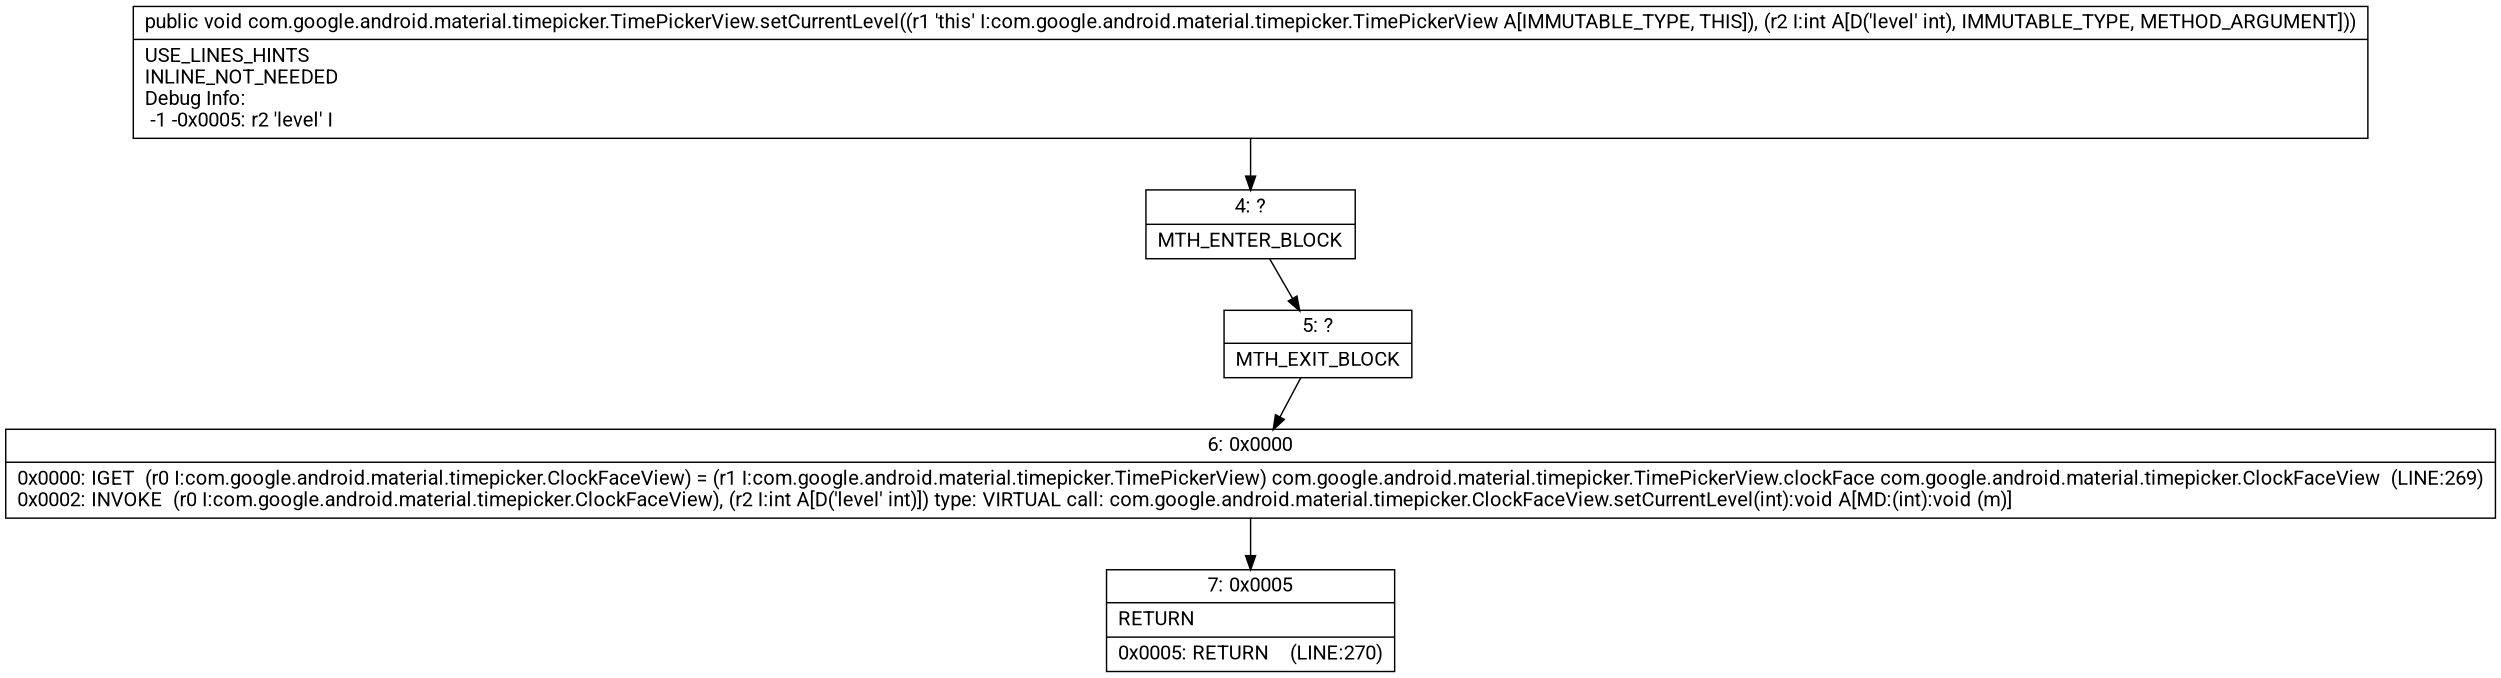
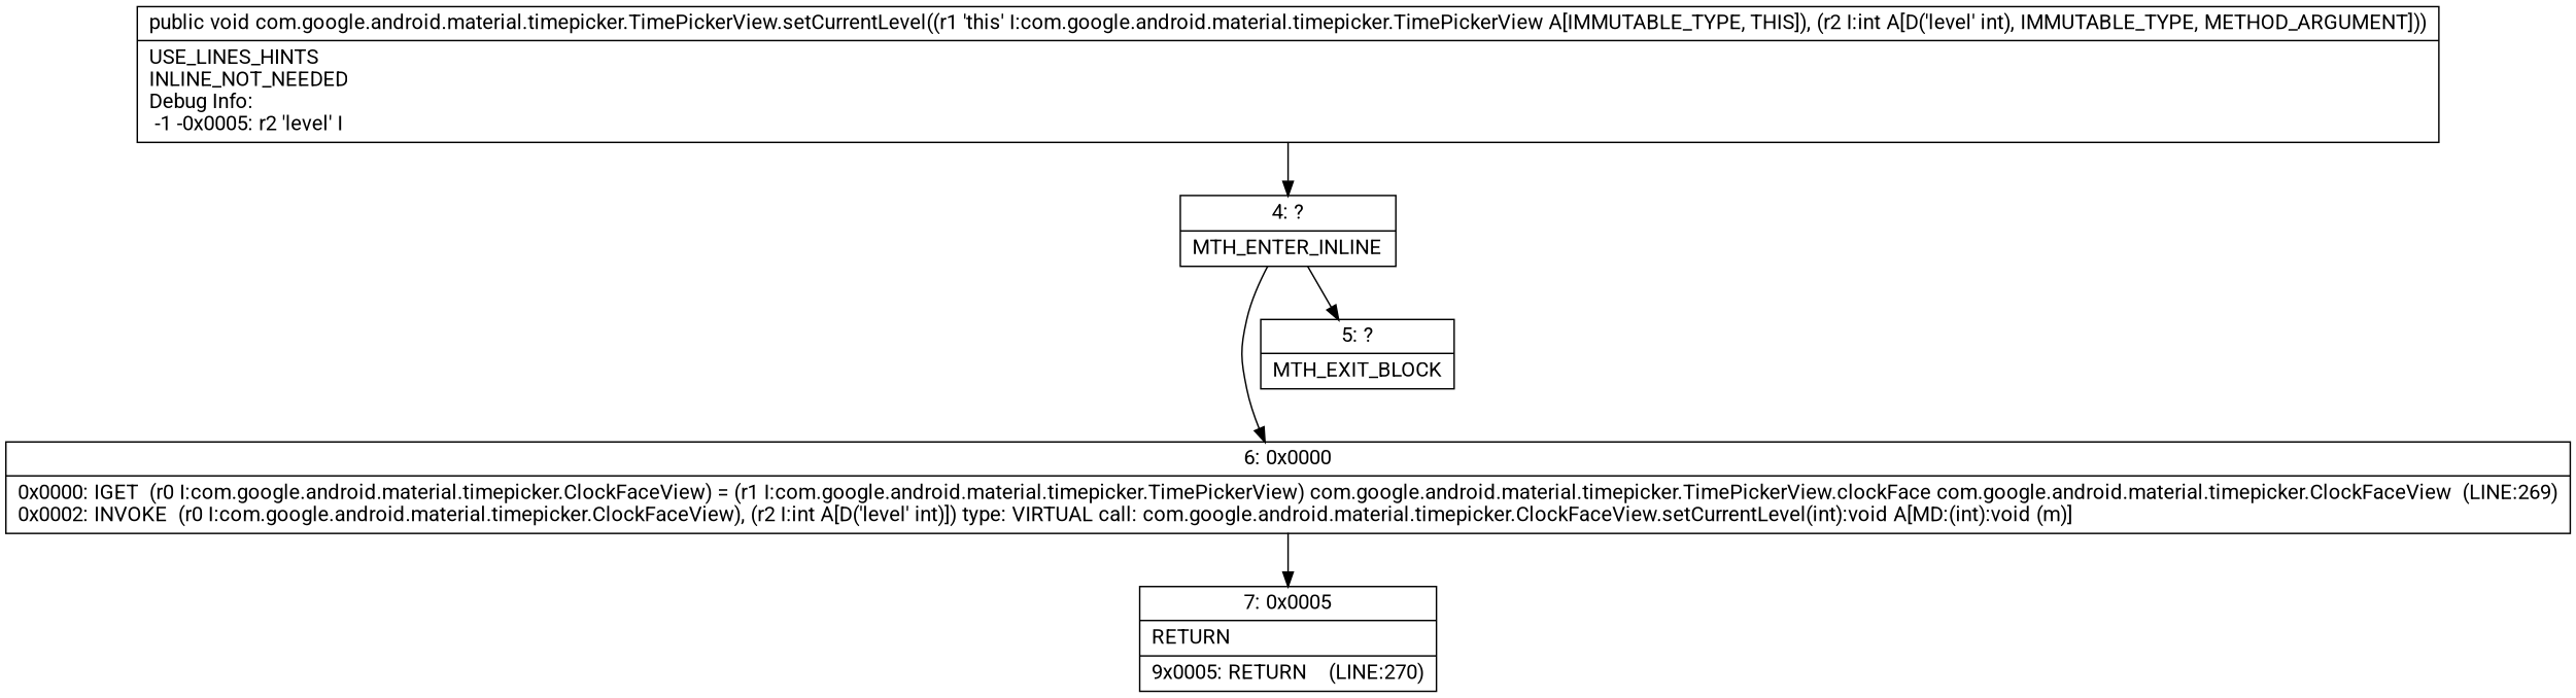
  digraph {
    fontname=Roboto
    node [fontname=Roboto shape=record]
    edge [fontname=Roboto]
-   n1 [label="{4\:\ ?|MTH_ENTER_BLOCK\l}"]
+   n1 [label="{4\:\ ?|MTH_ENTER_INLINE\l}"]
    n2 [label="{6\:\ 0x0000|0x0000: IGET  (r0 I:com.google.android.material.timepicker.ClockFaceView) = (r1 I:com.google.android.material.timepicker.TimePickerView) com.google.android.material.timepicker.TimePickerView.clockFace com.google.android.material.timepicker.ClockFaceView  (LINE:269)\l0x0002: INVOKE  (r0 I:com.google.android.material.timepicker.ClockFaceView), (r2 I:int A[D('level' int)]) type: VIRTUAL call: com.google.android.material.timepicker.ClockFaceView.setCurrentLevel(int):void A[MD:(int):void (m)]\l}"]
    n3 [label="{5\:\ ?|MTH_EXIT_BLOCK\l}"]
-   n4 [label="{7\:\ 0x0005|RETURN\l|0x0005: RETURN    (LINE:270)\l}"]
+   n4 [label="{7\:\ 0x0005|RETURN\l|9x0005: RETURN    (LINE:270)\l}"]
    n5 [label="{public void com.google.android.material.timepicker.TimePickerView.setCurrentLevel((r1 'this' I:com.google.android.material.timepicker.TimePickerView A[IMMUTABLE_TYPE, THIS]), (r2 I:int A[D('level' int), IMMUTABLE_TYPE, METHOD_ARGUMENT]))  | USE_LINES_HINTS\lINLINE_NOT_NEEDED\lDebug Info:\l  \-1 \-0x0005: r2 'level' I\l}"]
-   n3 -> n2
+   n1 -> n2
    n1 -> n3
    n2 -> n4
    n5 -> n1
  }
